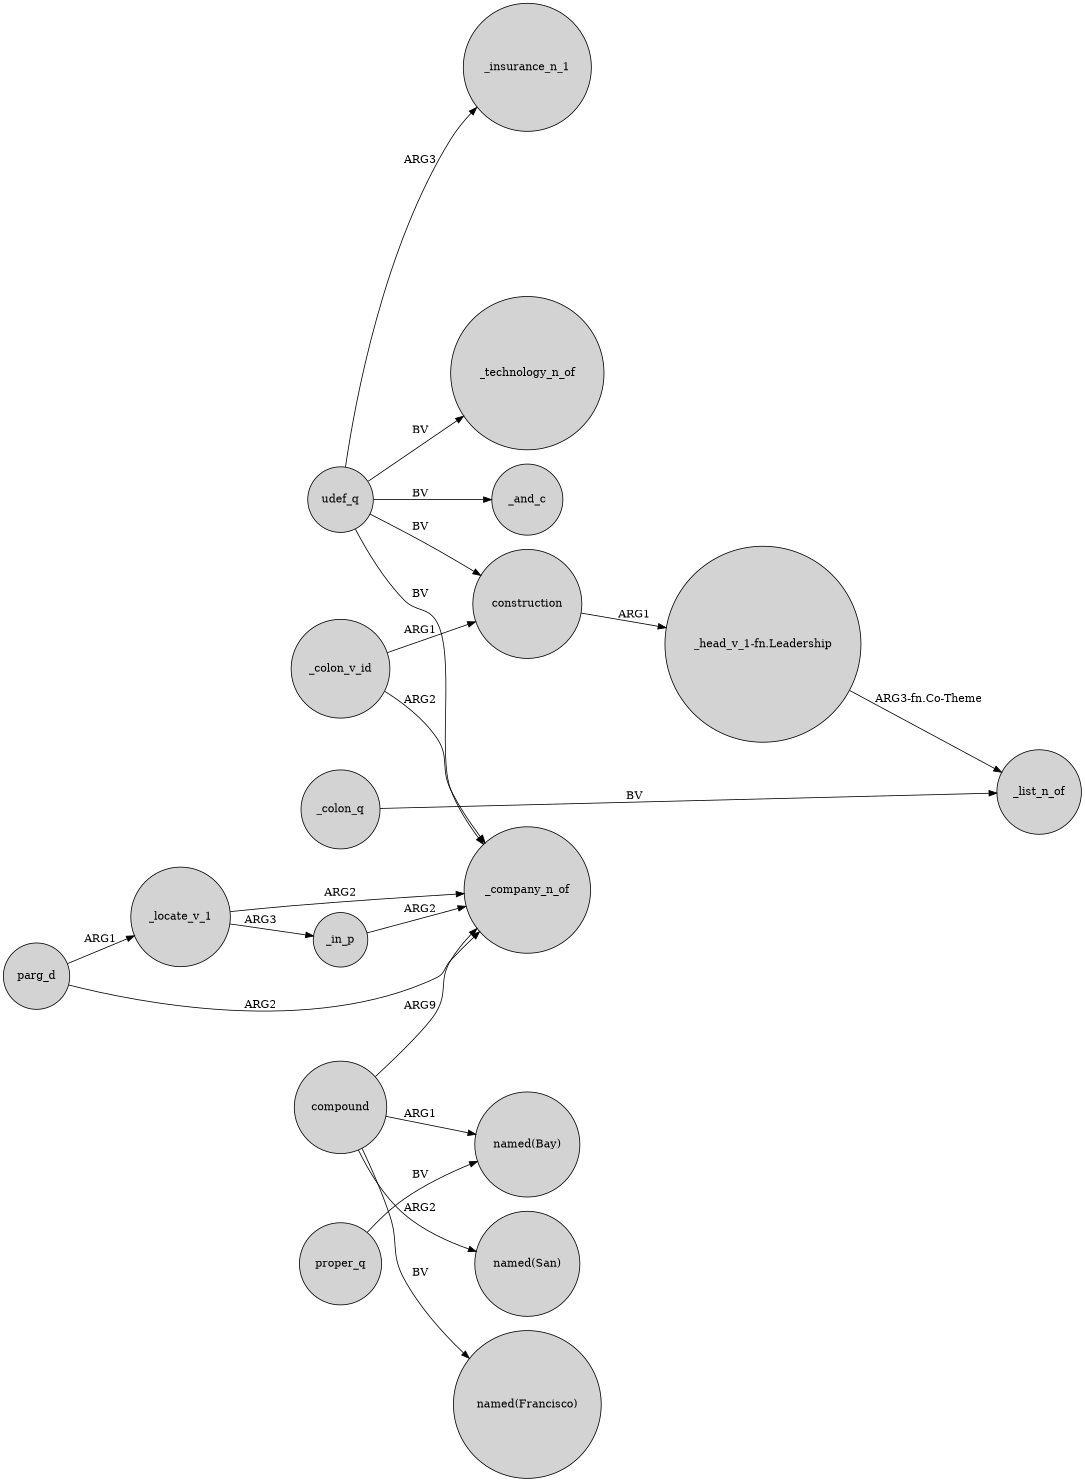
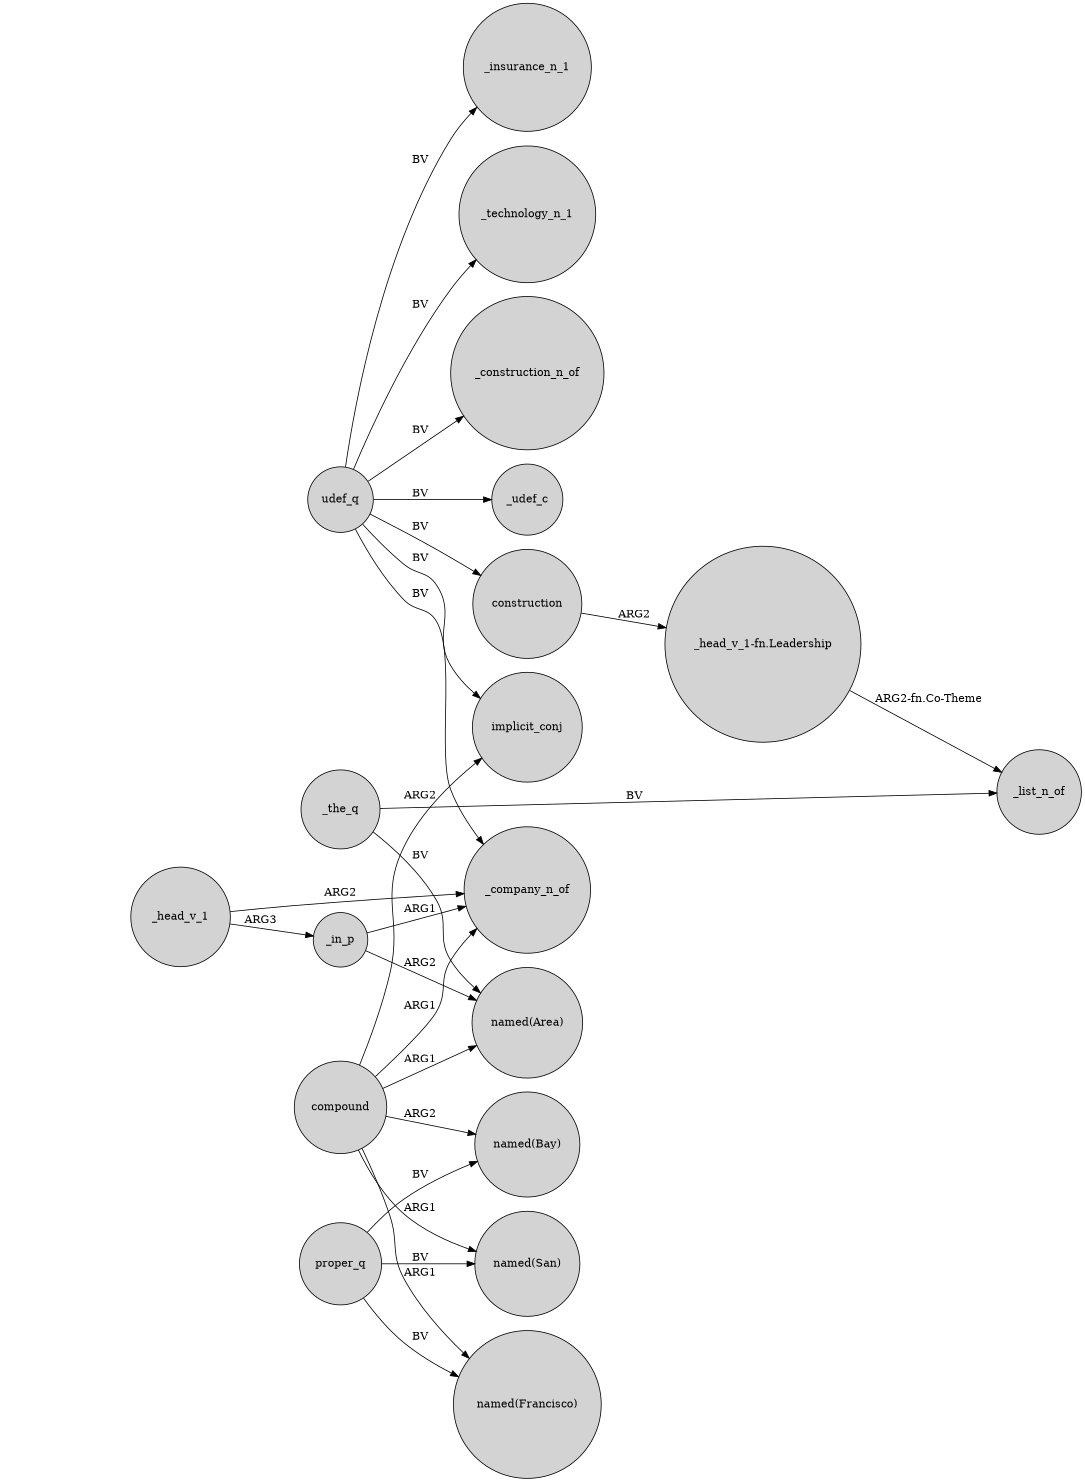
  digraph {
    rankdir=LR
    node [shape=circle style=filled]
    n1 [label=construction]
    "_head_v_1-fn.Leadership"
    _list_n_of
    compound
+   implicit_conj
+   "named(Area)"
    "named(Bay)"
    "named(Francisco)"
    "named(San)"
    _company_n_of
-   _the_q [label=_colon_q]
+   _the_q
    proper_q
    udef_q
    _insurance_n_1
-   _construction_n_of [label=_technology_n_of]
-   _and_c
-   _locate_v_1
+   _technology_n_1
+   _construction_n_of
+   _and_c [label=_udef_c]
+   _locate_v_1 [label=_head_v_1]
    _in_p
-   _colon_v_id
-   parg_d
-   n1 -> "_head_v_1-fn.Leadership" [label=ARG1]
-   "_head_v_1-fn.Leadership" -> _list_n_of [label="ARG3-fn.Co-Theme"]
-   compound -> "named(Bay)" [label=ARG1]
-   compound -> "named(Francisco)" [label=BV]
-   compound -> "named(San)" [label=ARG2]
-   compound -> _company_n_of [label=ARG9]
+   n1 -> "_head_v_1-fn.Leadership" [label=ARG2]
+   "_head_v_1-fn.Leadership" -> _list_n_of [label="ARG2-fn.Co-Theme"]
+   compound -> implicit_conj [label=ARG2]
+   compound -> "named(Area)" [label=ARG1]
+   compound -> "named(Bay)" [label=ARG2]
+   compound -> "named(Francisco)" [label=ARG1]
+   compound -> "named(San)" [label=ARG1]
+   compound -> _company_n_of [label=ARG1]
    _the_q -> _list_n_of [label=BV]
+   _the_q -> "named(Area)" [label=BV]
    proper_q -> "named(Bay)" [label=BV]
+   proper_q -> "named(Francisco)" [label=BV]
+   proper_q -> "named(San)" [label=BV]
    udef_q -> n1 [label=BV]
+   udef_q -> implicit_conj [label=BV]
    udef_q -> _company_n_of [label=BV]
-   udef_q -> _insurance_n_1 [label=ARG3]
+   udef_q -> _insurance_n_1 [label=BV]
+   udef_q -> _technology_n_1 [label=BV]
    udef_q -> _construction_n_of [label=BV]
    udef_q -> _and_c [label=BV]
    _locate_v_1 -> _company_n_of [label=ARG2]
    _locate_v_1 -> _in_p [label=ARG3]
-   _in_p -> _company_n_of [label=ARG2]
-   _colon_v_id -> n1 [label=ARG1]
-   _colon_v_id -> _company_n_of [label=ARG2]
-   parg_d -> _company_n_of [label=ARG2]
-   parg_d -> _locate_v_1 [label=ARG1]
+   _in_p -> "named(Area)" [label=ARG2]
+   _in_p -> _company_n_of [label=ARG1]
  }
